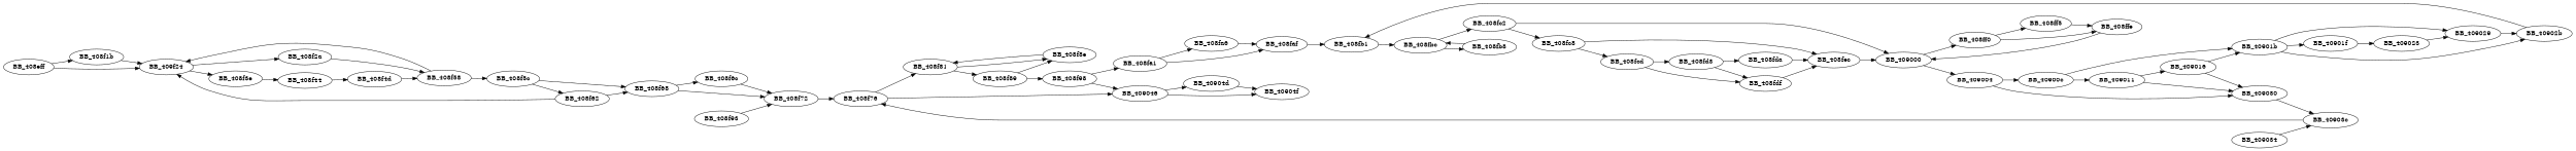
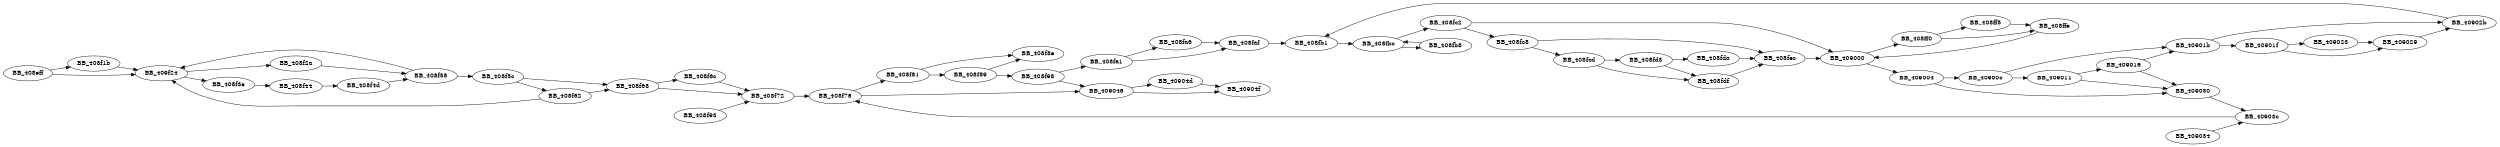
  digraph {
    rankdir=LR
    BB_408eff
    BB_408f1b
    n3 [label=BB_409f24]
    BB_408f2a
    BB_408f3e
    BB_408f58
    BB_408f44
    BB_408f5c
    BB_408f4d
    BB_408f62
    BB_408f68
    BB_408f93
    BB_408f72
    BB_408f76
    BB_408f6c
    BB_408f81
    BB_409046
    BB_408f89
    BB_408f8e
    BB_40904d
    BB_40904f
    BB_408f98
    BB_408fa1
    BB_408fa6
    BB_408faf
    BB_408fb1
    BB_408fbc
    BB_408fb8
    BB_408fc2
    BB_408fc8
    BB_409000
    BB_408fcd
    BB_408fec
    BB_408ff0
    BB_409004
    BB_408fd3
    BB_408fdf
    BB_408ff5
    BB_408ffe
    BB_40900c
    BB_409030
    BB_408fda
    BB_409011
    BB_40901b
    BB_40903c
    BB_409016
    BB_40901f
    BB_40902b
    BB_409034
    BB_409023
    BB_409029
    BB_408eff -> BB_408f1b
    BB_408eff -> n3
    BB_408f1b -> n3
    n3 -> BB_408f2a
    n3 -> BB_408f3e
    BB_408f2a -> BB_408f58
    BB_408f3e -> BB_408f44
    BB_408f58 -> n3
    BB_408f58 -> BB_408f5c
    BB_408f44 -> BB_408f4d
    BB_408f5c -> BB_408f62
    BB_408f5c -> BB_408f68
    BB_408f4d -> BB_408f58
    BB_408f62 -> n3
    BB_408f62 -> BB_408f68
    BB_408f68 -> BB_408f72
    BB_408f68 -> BB_408f6c
    BB_408f93 -> BB_408f72
    BB_408f72 -> BB_408f76
    BB_408f76 -> BB_408f81
    BB_408f76 -> BB_409046
    BB_408f6c -> BB_408f72
    BB_408f81 -> BB_408f89
    BB_408f81 -> BB_408f8e
    BB_409046 -> BB_40904d
    BB_409046 -> BB_40904f
    BB_408f89 -> BB_408f8e
    BB_408f89 -> BB_408f98
-   BB_408f8e -> BB_408f81
    BB_40904d -> BB_40904f
    BB_408f98 -> BB_409046
    BB_408f98 -> BB_408fa1
    BB_408fa1 -> BB_408fa6
    BB_408fa1 -> BB_408faf
    BB_408fa6 -> BB_408faf
    BB_408faf -> BB_408fb1
    BB_408fb1 -> BB_408fbc
    BB_408fbc -> BB_408fb8
    BB_408fbc -> BB_408fc2
    BB_408fb8 -> BB_408fbc
    BB_408fc2 -> BB_408fc8
    BB_408fc2 -> BB_409000
    BB_408fc8 -> BB_408fcd
    BB_408fc8 -> BB_408fec
    BB_409000 -> BB_408ff0
    BB_409000 -> BB_409004
    BB_408fcd -> BB_408fd3
    BB_408fcd -> BB_408fdf
    BB_408fec -> BB_409000
    BB_408ff0 -> BB_408ff5
    BB_408ff0 -> BB_408ffe
    BB_409004 -> BB_40900c
    BB_409004 -> BB_409030
    BB_408fd3 -> BB_408fdf
    BB_408fd3 -> BB_408fda
    BB_408fdf -> BB_408fec
    BB_408ff5 -> BB_408ffe
    BB_408ffe -> BB_409000
    BB_40900c -> BB_409011
    BB_40900c -> BB_40901b
    BB_409030 -> BB_40903c
    BB_408fda -> BB_408fec
    BB_409011 -> BB_409030
    BB_409011 -> BB_409016
    BB_40901b -> BB_40901f
    BB_40901b -> BB_40902b
    BB_40903c -> BB_408f76
    BB_409016 -> BB_409030
    BB_409016 -> BB_40901b
    BB_40901f -> BB_409023
-   BB_40901b -> BB_409029
+   BB_40901f -> BB_409029
    BB_40902b -> BB_408fb1
    BB_409034 -> BB_40903c
    BB_409023 -> BB_409029
    BB_409029 -> BB_40902b
  }
